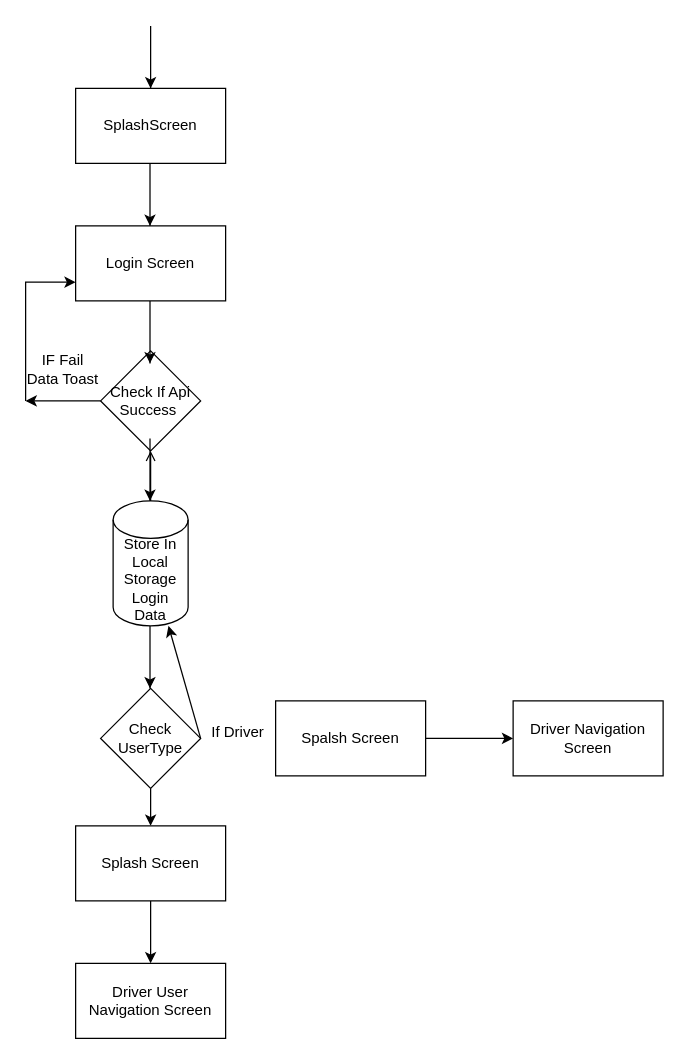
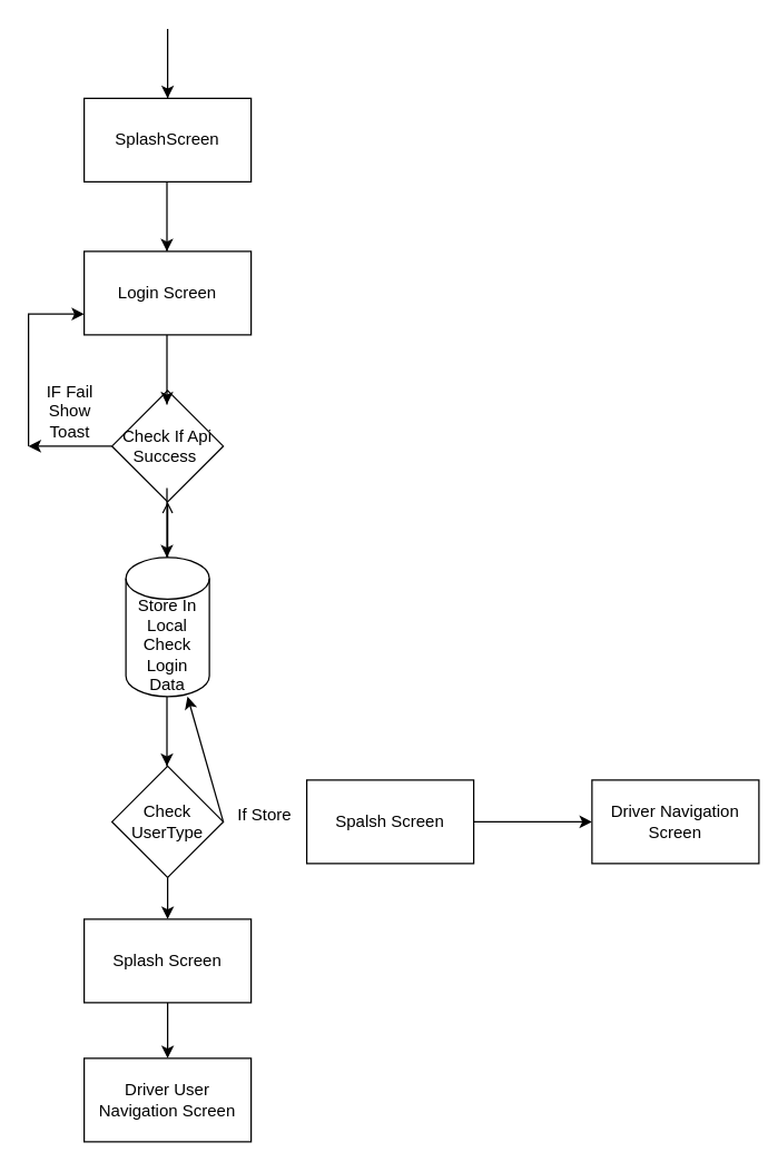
  <mxCell id="0" />
  <mxCell id="1" parent="0" />
  <mxCell id="2" value="" style="endArrow=classic;html=1;rounded=0;entryX=0.5;entryY=0;entryDx=0;entryDy=0;" edge="1" parent="1"><mxGeometry width="50" height="50" relative="1" as="geometry"><mxPoint x="120" y="70" as="sourcePoint" /><mxPoint x="120" y="70" as="targetPoint" /><Array as="points"><mxPoint x="120" y="20" /></Array></mxGeometry></mxCell>
  <mxCell id="3" value="SplashScreen" style="rounded=0;whiteSpace=wrap;html=1;" vertex="1" parent="1"><mxGeometry x="60" y="70" width="120" height="60" as="geometry" /></mxCell>
  <mxCell id="4" value="" style="endArrow=classic;html=1;rounded=0;entryX=0.5;entryY=0;entryDx=0;entryDy=0;" edge="1" parent="1"><mxGeometry width="50" height="50" relative="1" as="geometry"><mxPoint x="119.5" y="180" as="sourcePoint" /><mxPoint x="119.5" y="180" as="targetPoint" /><Array as="points"><mxPoint x="119.5" y="130" /></Array></mxGeometry></mxCell>
  <mxCell id="5" value="Login Screen" style="rounded=0;whiteSpace=wrap;html=1;" vertex="1" parent="1"><mxGeometry x="60" y="180" width="120" height="60" as="geometry" /></mxCell>
  <mxCell id="6" value="Check If Api Success&amp;nbsp;" style="rhombus;whiteSpace=wrap;html=1;" vertex="1" parent="1"><mxGeometry x="80" y="280" width="80" height="80" as="geometry" /></mxCell>
  <mxCell id="7" value="" style="endArrow=classic;html=1;rounded=0;entryX=0.5;entryY=0;entryDx=0;entryDy=0;" edge="1" parent="1"><mxGeometry width="50" height="50" relative="1" as="geometry"><mxPoint x="119.5" y="290" as="sourcePoint" /><mxPoint x="119.5" y="290" as="targetPoint" /><Array as="points"><mxPoint x="119.5" y="240" /></Array></mxGeometry></mxCell>
  <mxCell id="8" value="" style="endArrow=classic;html=1;rounded=0;exitX=0;exitY=0.5;exitDx=0;exitDy=0;" edge="1" parent="1" source="6"><mxGeometry width="50" height="50" relative="1" as="geometry"><mxPoint x="20" y="360" as="sourcePoint" /><mxPoint x="20" y="320" as="targetPoint" /></mxGeometry></mxCell>
  <mxCell id="9" value="" style="endArrow=classic;html=1;rounded=0;entryX=0;entryY=0.75;entryDx=0;entryDy=0;" edge="1" parent="1" target="5"><mxGeometry width="50" height="50" relative="1" as="geometry"><mxPoint x="20" y="320" as="sourcePoint" /><mxPoint x="20" y="230" as="targetPoint" /><Array as="points"><mxPoint x="20" y="270" /><mxPoint x="20" y="225" /></Array></mxGeometry></mxCell>
  <mxCell id="10" value="" style="edgeStyle=orthogonalEdgeStyle;rounded=0;orthogonalLoop=1;jettySize=auto;html=1;endArrow=open;" edge="1" parent="1" source="11" target="6"><mxGeometry relative="1" as="geometry" /></mxCell>
- <mxCell id="11" value="Store In Local Storage Login Data" style="shape=cylinder3;whiteSpace=wrap;html=1;boundedLbl=1;backgroundOutline=1;size=15;" vertex="1" parent="1"><mxGeometry x="90" y="400" width="60" height="100" as="geometry" /></mxCell>
+ <mxCell id="11" value="Store In Local Check Login Data" style="shape=cylinder3;whiteSpace=wrap;html=1;boundedLbl=1;backgroundOutline=1;size=15;" vertex="1" parent="1"><mxGeometry x="90" y="400" width="60" height="100" as="geometry" /></mxCell>
  <mxCell id="12" value="" style="endArrow=classic;html=1;rounded=0;entryX=0.5;entryY=0;entryDx=0;entryDy=0;" edge="1" parent="1"><mxGeometry width="50" height="50" relative="1" as="geometry"><mxPoint x="119.5" y="400" as="sourcePoint" /><mxPoint x="119.5" y="400" as="targetPoint" /><Array as="points"><mxPoint x="119.5" y="350" /></Array></mxGeometry></mxCell>
  <mxCell id="13" value="" style="edgeStyle=orthogonalEdgeStyle;rounded=0;orthogonalLoop=1;jettySize=auto;html=1;" edge="1" parent="1" source="14" target="16"><mxGeometry relative="1" as="geometry" /></mxCell>
  <mxCell id="14" value="Spalsh Screen" style="rounded=0;whiteSpace=wrap;html=1;" vertex="1" parent="1"><mxGeometry x="220" y="560" width="120" height="60" as="geometry" /></mxCell>
  <mxCell id="15" value="" style="endArrow=classic;html=1;rounded=0;entryX=0.5;entryY=0;entryDx=0;entryDy=0;" edge="1" parent="1"><mxGeometry width="50" height="50" relative="1" as="geometry"><mxPoint x="119.5" y="550" as="sourcePoint" /><mxPoint x="119.5" y="550" as="targetPoint" /><Array as="points"><mxPoint x="119.5" y="500" /></Array></mxGeometry></mxCell>
- <mxCell id="16" value="Driver Navigation Screen" style="rounded=0;whiteSpace=wrap;html=1;" vertex="1" parent="1"><mxGeometry x="410" y="560" width="120" height="60" as="geometry" /></mxCell>
+ <mxCell id="16" value="Driver Navigation Screen" style="rounded=0;whiteSpace=wrap;html=1;" vertex="1" parent="1"><mxGeometry x="425" y="560" width="120" height="60" as="geometry" /></mxCell>
  <mxCell id="17" value="" style="edgeStyle=orthogonalEdgeStyle;rounded=0;orthogonalLoop=1;jettySize=auto;html=1;" edge="1" parent="1" source="18" target="22"><mxGeometry relative="1" as="geometry" /></mxCell>
  <mxCell id="18" value="Check UserType" style="rhombus;whiteSpace=wrap;html=1;" vertex="1" parent="1"><mxGeometry x="80" y="550" width="80" height="80" as="geometry" /></mxCell>
  <mxCell id="19" value="" style="endArrow=classic;html=1;rounded=0;exitX=1;exitY=0.5;exitDx=0;exitDy=0;" edge="1" parent="1" source="18" target="11"><mxGeometry width="50" height="50" relative="1" as="geometry"><mxPoint x="170" y="630" as="sourcePoint" /><mxPoint x="220" y="580" as="targetPoint" /></mxGeometry></mxCell>
- <mxCell id="20" value="If Driver" style="text;html=1;align=center;verticalAlign=middle;whiteSpace=wrap;rounded=0;" vertex="1" parent="1"><mxGeometry x="160" y="570" width="60" height="30" as="geometry" /></mxCell>
+ <mxCell id="20" value="If Store" style="text;html=1;align=center;verticalAlign=middle;whiteSpace=wrap;rounded=0;" vertex="1" parent="1"><mxGeometry x="160" y="570" width="60" height="30" as="geometry" /></mxCell>
  <mxCell id="21" value="" style="edgeStyle=orthogonalEdgeStyle;rounded=0;orthogonalLoop=1;jettySize=auto;html=1;" edge="1" parent="1" source="22" target="23"><mxGeometry relative="1" as="geometry" /></mxCell>
  <mxCell id="22" value="Splash Screen" style="whiteSpace=wrap;html=1;" vertex="1" parent="1"><mxGeometry x="60" y="660" width="120" height="60" as="geometry" /></mxCell>
- <mxCell id="23" value="Driver User Navigation Screen" style="whiteSpace=wrap;html=1;" vertex="1" parent="1"><mxGeometry x="60" y="770" width="120" height="60" as="geometry" /></mxCell>
- <mxCell id="24" value="IF Fail Data Toast" style="text;html=1;align=center;verticalAlign=middle;whiteSpace=wrap;rounded=0;" vertex="1" parent="1"><mxGeometry x="20" y="280" width="60" height="30" as="geometry" /></mxCell>
+ <mxCell id="23" value="Driver User Navigation Screen" style="whiteSpace=wrap;html=1;" vertex="1" parent="1"><mxGeometry x="60" y="760" width="120" height="60" as="geometry" /></mxCell>
+ <mxCell id="24" value="IF Fail Show Toast" style="text;html=1;align=center;verticalAlign=middle;whiteSpace=wrap;rounded=0;" vertex="1" parent="1"><mxGeometry x="20" y="280" width="60" height="30" as="geometry" /></mxCell>
